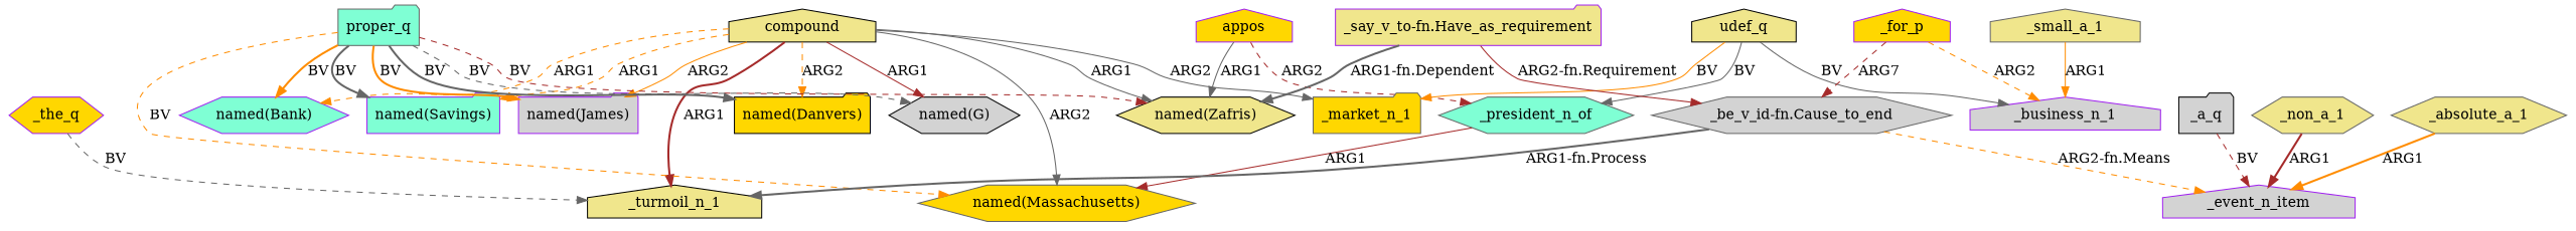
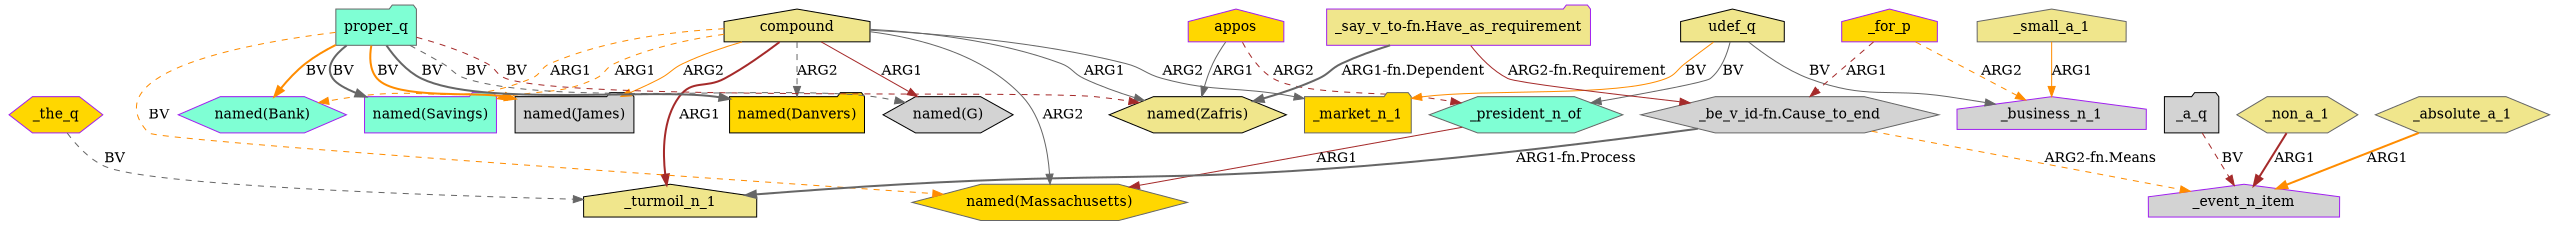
  digraph {
    node [color=purple fillcolor=khaki shape=hexagon style=filled]
    edge [color=gray40 style=dashed]
    _the_q [fillcolor=gold]
    _turmoil_n_1 [color=black shape=house]
    appos [fillcolor=gold shape=house]
    _president_n_of [color=gray40 fillcolor=aquamarine]
    "named(Zafris)" [color=black]
    "named(Massachusetts)" [color=gray40 fillcolor=gold]
    udef_q [color=black shape=house]
    _market_n_1 [color=gray40 fillcolor=gold shape=folder]
    _business_n_1 [fillcolor=lightgrey shape=house]
    compound [color=black shape=house]
-   "named(James)" [fillcolor=lightgrey shape=folder]
+   "named(James)" [color=black fillcolor=lightgrey shape=folder]
    "named(G)" [color=black fillcolor=lightgrey]
    "named(Bank)" [fillcolor=aquamarine]
    "named(Savings)" [fillcolor=aquamarine shape=folder]
    "named(Danvers)" [color=black fillcolor=gold shape=folder]
    proper_q [color=gray40 fillcolor=aquamarine shape=folder]
    _for_p [fillcolor=gold shape=house]
    "_be_v_id-fn.Cause_to_end" [color=gray40 fillcolor=lightgrey]
    _event_n_item [fillcolor=lightgrey shape=house]
    _non_a_1 [color=gray40]
    _small_a_1 [color=gray40 shape=house]
    _absolute_a_1 [color=gray40]
    _a_q [color=black fillcolor=lightgrey shape=folder]
    "_say_v_to-fn.Have_as_requirement" [shape=folder]
    _the_q -> _turmoil_n_1 [label=BV]
    appos -> _president_n_of [color=brown label=ARG2]
    appos -> "named(Zafris)" [label=ARG1 style=solid]
    _president_n_of -> "named(Massachusetts)" [color=brown label=ARG1 style=solid]
    udef_q -> _president_n_of [label=BV style=solid]
    udef_q -> _market_n_1 [color=darkorange label=BV style=solid]
    udef_q -> _business_n_1 [label=BV style=solid]
    compound -> _turmoil_n_1 [color=brown label=ARG1 style=bold]
    compound -> "named(Zafris)" [label=ARG1 style=solid]
    compound -> "named(Massachusetts)" [label=ARG2 style=solid]
    compound -> _market_n_1 [label=ARG2 style=solid]
    compound -> "named(James)" [color=darkorange label=ARG2 style=solid]
    compound -> "named(G)" [color=brown label=ARG1 style=solid]
    compound -> "named(Bank)" [color=darkorange label=ARG1]
    compound -> "named(Savings)" [color=darkorange label=ARG1]
-   compound -> "named(Danvers)" [color=darkorange label=ARG2]
+   compound -> "named(Danvers)" [label=ARG2]
    proper_q -> "named(Zafris)" [color=brown label=BV]
    proper_q -> "named(Massachusetts)" [color=darkorange label=BV]
    proper_q -> "named(James)" [color=darkorange label=BV style=bold]
    proper_q -> "named(G)" [label=BV]
    proper_q -> "named(Bank)" [color=darkorange label=BV style=bold]
    proper_q -> "named(Savings)" [label=BV style=bold]
    proper_q -> "named(Danvers)" [label=BV style=bold]
    _for_p -> _business_n_1 [color=darkorange label=ARG2]
-   _for_p -> "_be_v_id-fn.Cause_to_end" [color=brown label=ARG7]
+   _for_p -> "_be_v_id-fn.Cause_to_end" [color=brown label=ARG1]
    "_be_v_id-fn.Cause_to_end" -> _turmoil_n_1 [label="ARG1-fn.Process" style=bold]
    "_be_v_id-fn.Cause_to_end" -> _event_n_item [color=darkorange label="ARG2-fn.Means"]
    _non_a_1 -> _event_n_item [color=brown label=ARG1 style=bold]
    _small_a_1 -> _business_n_1 [color=darkorange label=ARG1 style=solid]
    _absolute_a_1 -> _event_n_item [color=darkorange label=ARG1 style=bold]
    _a_q -> _event_n_item [color=brown label=BV]
    "_say_v_to-fn.Have_as_requirement" -> "named(Zafris)" [label="ARG1-fn.Dependent" style=bold]
    "_say_v_to-fn.Have_as_requirement" -> "_be_v_id-fn.Cause_to_end" [color=brown label="ARG2-fn.Requirement" style=solid]
  }
